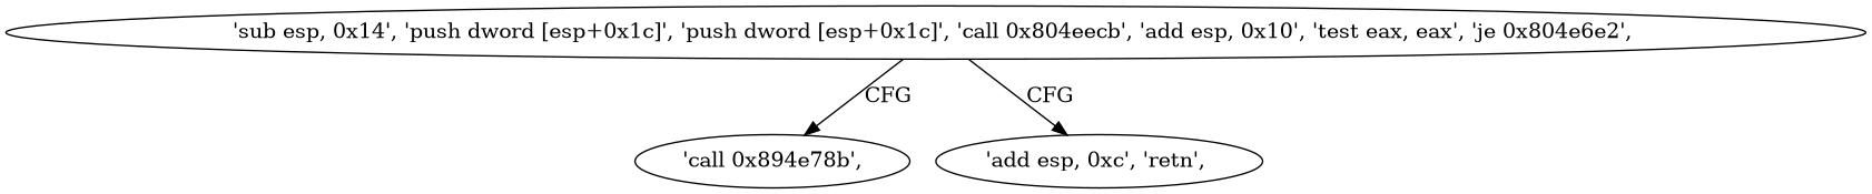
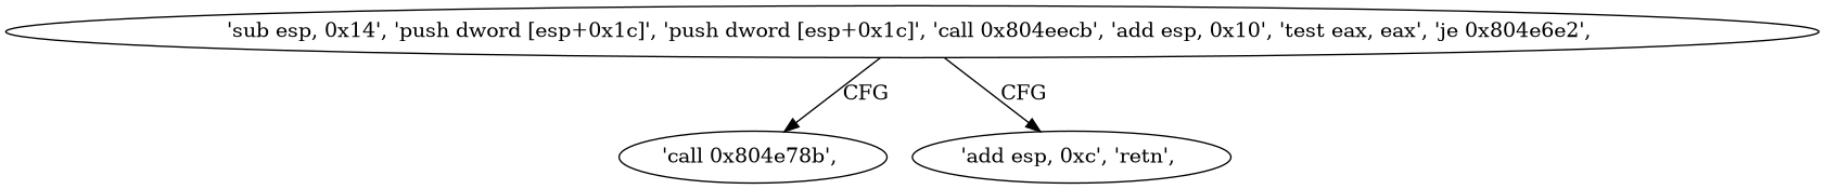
  digraph {
    n1 [label="'sub esp, 0x14', 'push dword [esp+0x1c]', 'push dword [esp+0x1c]', 'call 0x804eecb', 'add esp, 0x10', 'test eax, eax', 'je 0x804e6e2', "]
-   n2 [label="'call 0x894e78b',"]
+   n2 [label="'call 0x804e78b', "]
    n3 [label="'add esp, 0xc', 'retn', "]
    n1 -> n2 [label=CFG]
    n1 -> n3 [label=CFG]
  }
